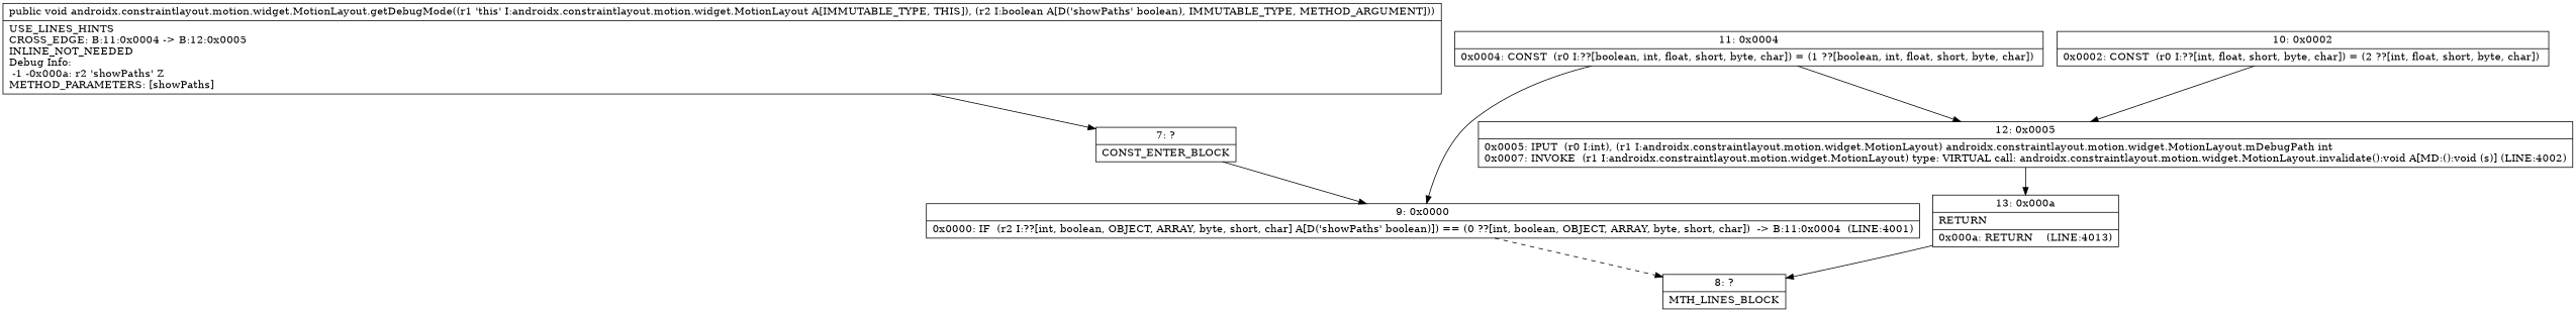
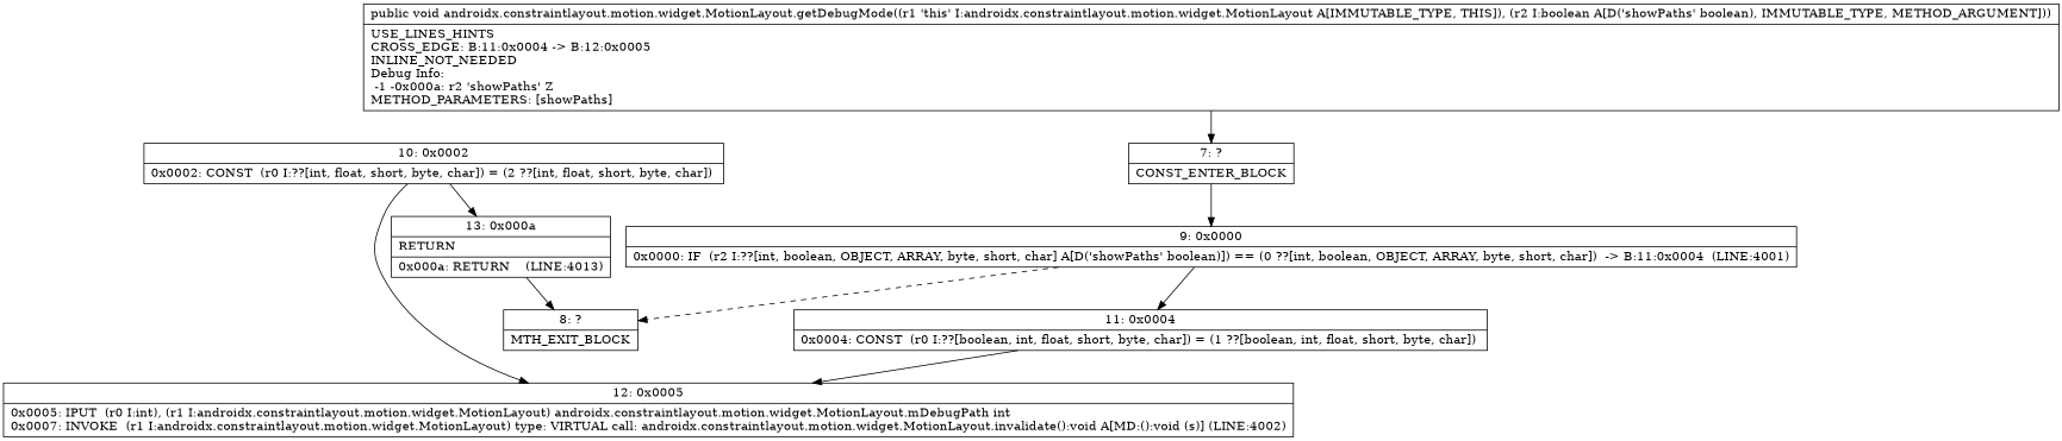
  digraph {
    node [shape=record]
    n1 [label="{7\:\ ?|CONST_ENTER_BLOCK\l}"]
    n2 [label="{9\:\ 0x0000|0x0000: IF  (r2 I:??[int, boolean, OBJECT, ARRAY, byte, short, char] A[D('showPaths' boolean)]) == (0 ??[int, boolean, OBJECT, ARRAY, byte, short, char])  \-\> B:11:0x0004  (LINE:4001)\l}"]
    n3 [label="{11\:\ 0x0004|0x0004: CONST  (r0 I:??[boolean, int, float, short, byte, char]) = (1 ??[boolean, int, float, short, byte, char]) \l}"]
-   n4 [label="{8\:\ ?|MTH_LINES_BLOCK\l}"]
+   n4 [label="{8\:\ ?|MTH_EXIT_BLOCK\l}"]
    n5 [label="{10\:\ 0x0002|0x0002: CONST  (r0 I:??[int, float, short, byte, char]) = (2 ??[int, float, short, byte, char]) \l}"]
    n6 [label="{12\:\ 0x0005|0x0005: IPUT  (r0 I:int), (r1 I:androidx.constraintlayout.motion.widget.MotionLayout) androidx.constraintlayout.motion.widget.MotionLayout.mDebugPath int \l0x0007: INVOKE  (r1 I:androidx.constraintlayout.motion.widget.MotionLayout) type: VIRTUAL call: androidx.constraintlayout.motion.widget.MotionLayout.invalidate():void A[MD:():void (s)] (LINE:4002)\l}"]
    n7 [label="{13\:\ 0x000a|RETURN\l|0x000a: RETURN    (LINE:4013)\l}"]
    n8 [label="{public void androidx.constraintlayout.motion.widget.MotionLayout.getDebugMode((r1 'this' I:androidx.constraintlayout.motion.widget.MotionLayout A[IMMUTABLE_TYPE, THIS]), (r2 I:boolean A[D('showPaths' boolean), IMMUTABLE_TYPE, METHOD_ARGUMENT]))  | USE_LINES_HINTS\lCROSS_EDGE: B:11:0x0004 \-\> B:12:0x0005\lINLINE_NOT_NEEDED\lDebug Info:\l  \-1 \-0x000a: r2 'showPaths' Z\lMETHOD_PARAMETERS: [showPaths]\l}"]
    n1 -> n2
-   n3 -> n2
+   n2 -> n3
    n2 -> n4 [style=dashed]
    n3 -> n6
    n5 -> n6
-   n6 -> n7
+   n5 -> n7
    n7 -> n4
    n8 -> n1
  }
